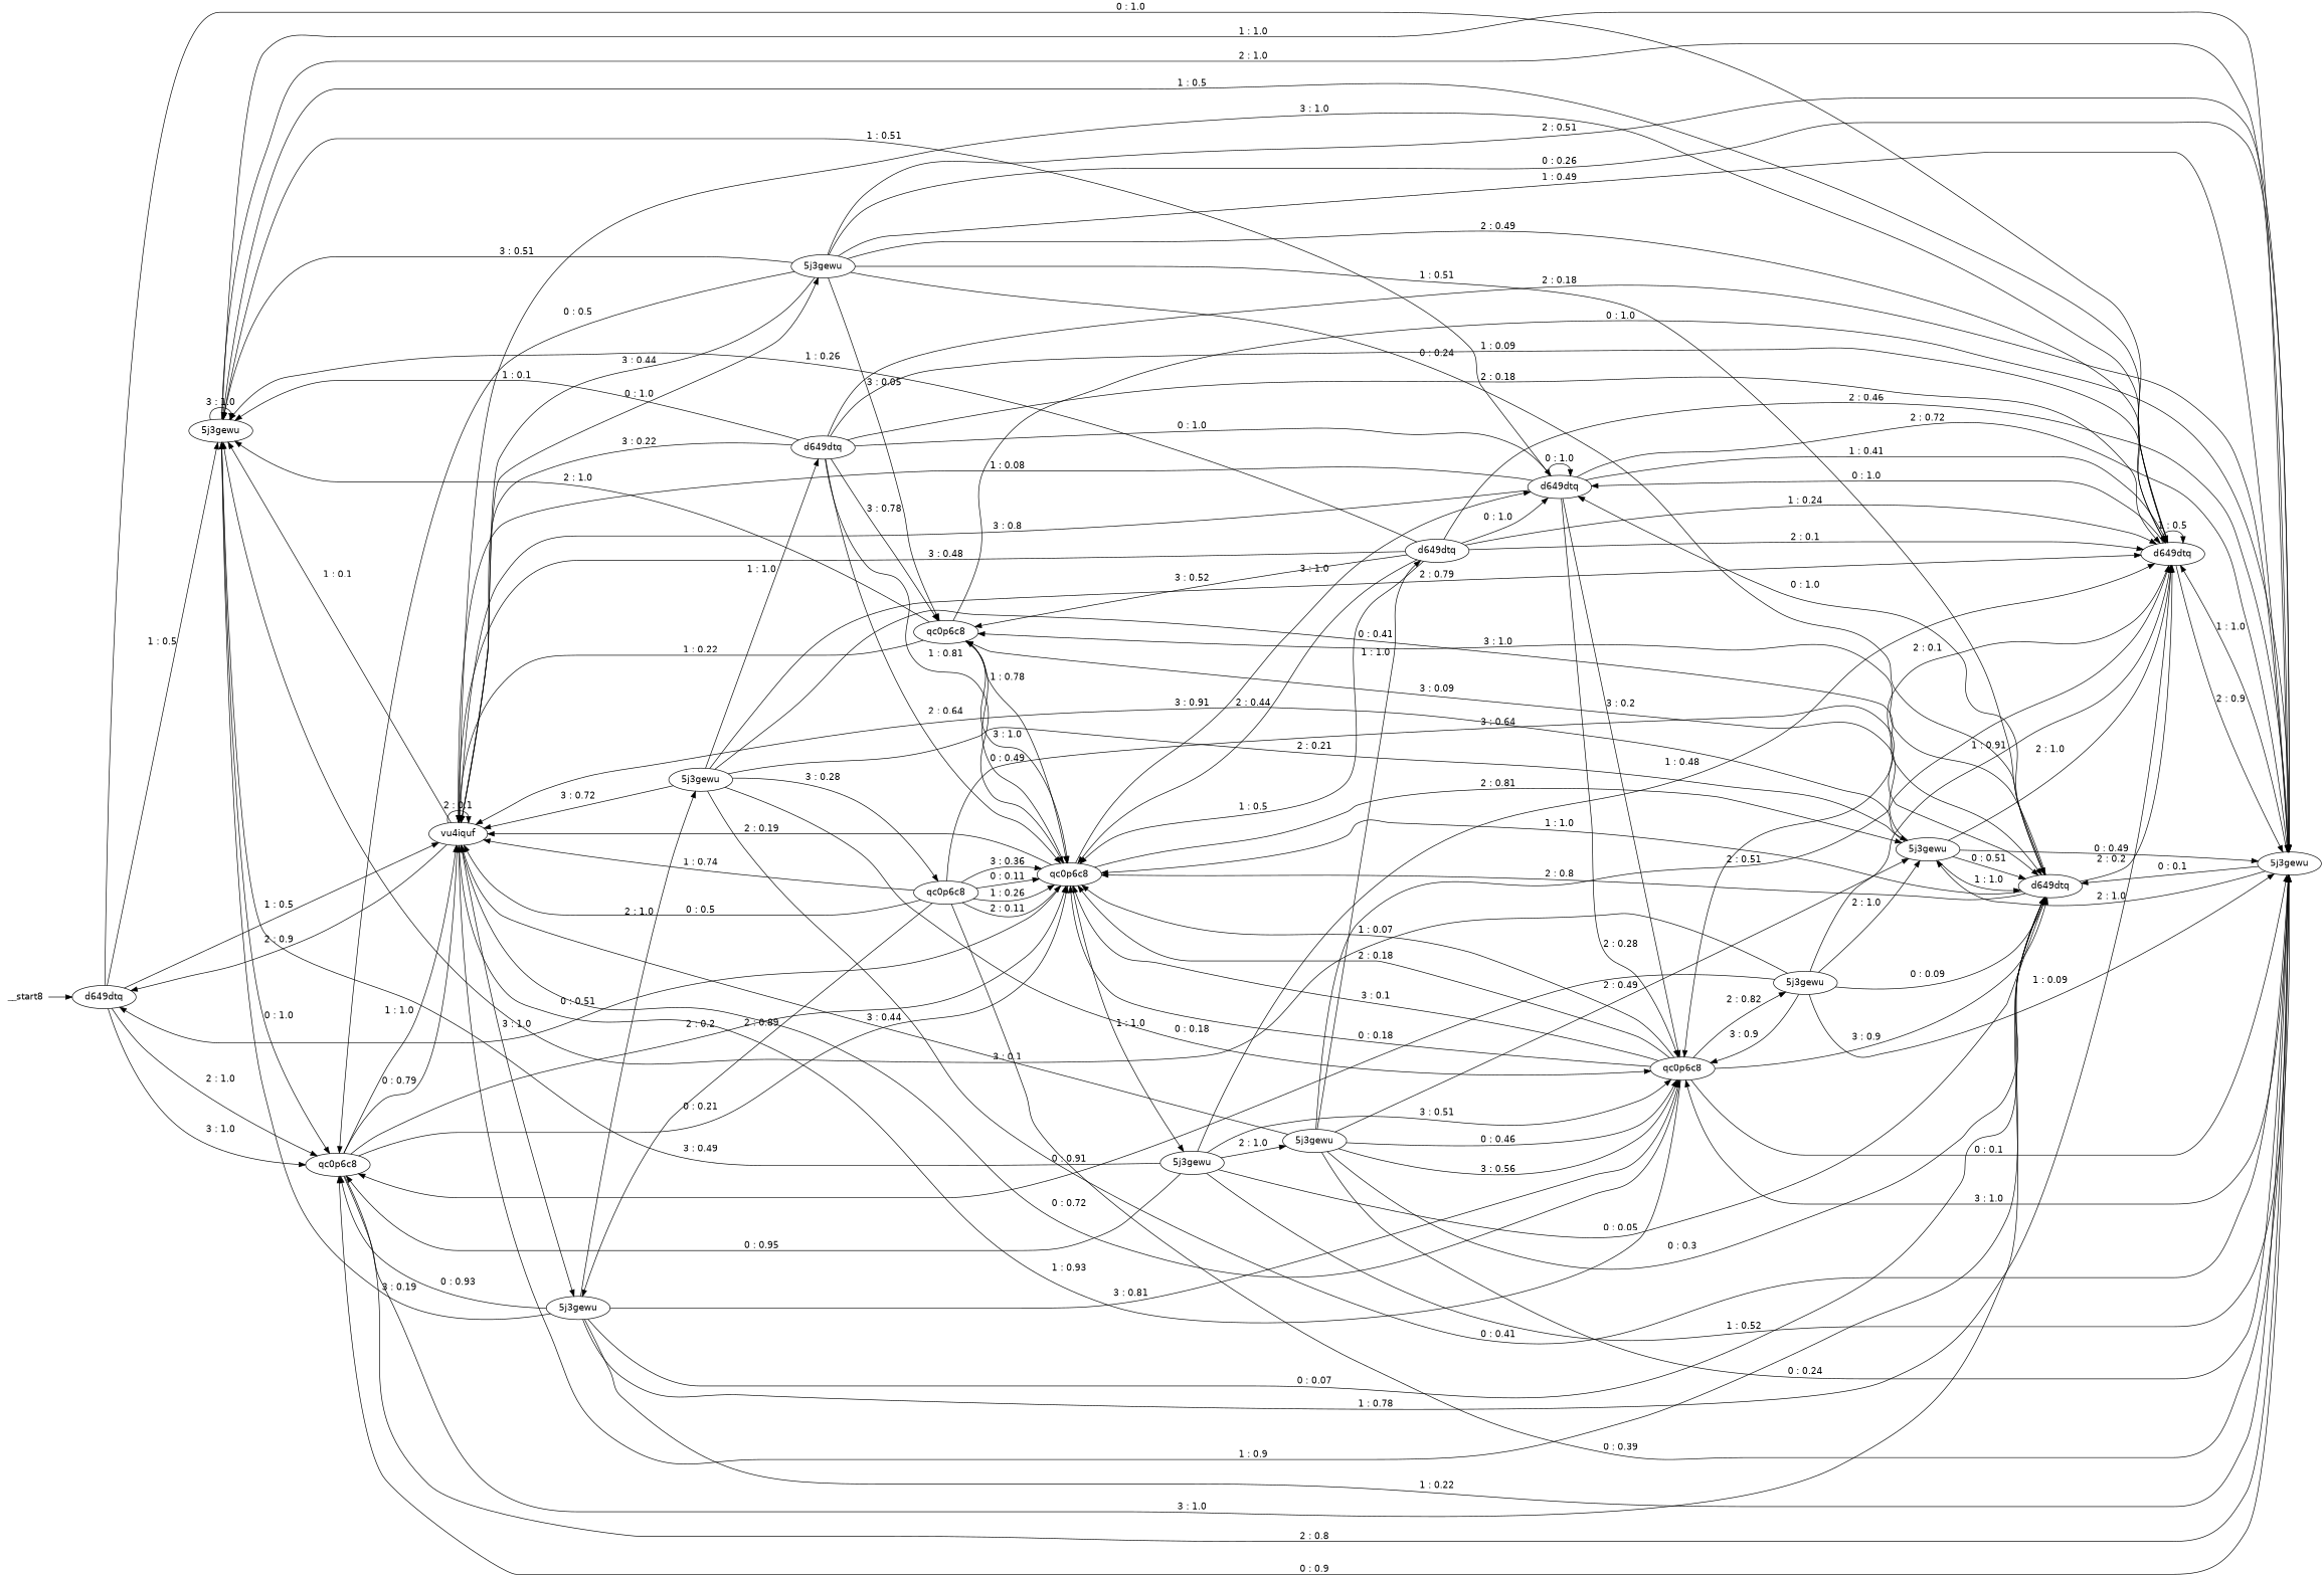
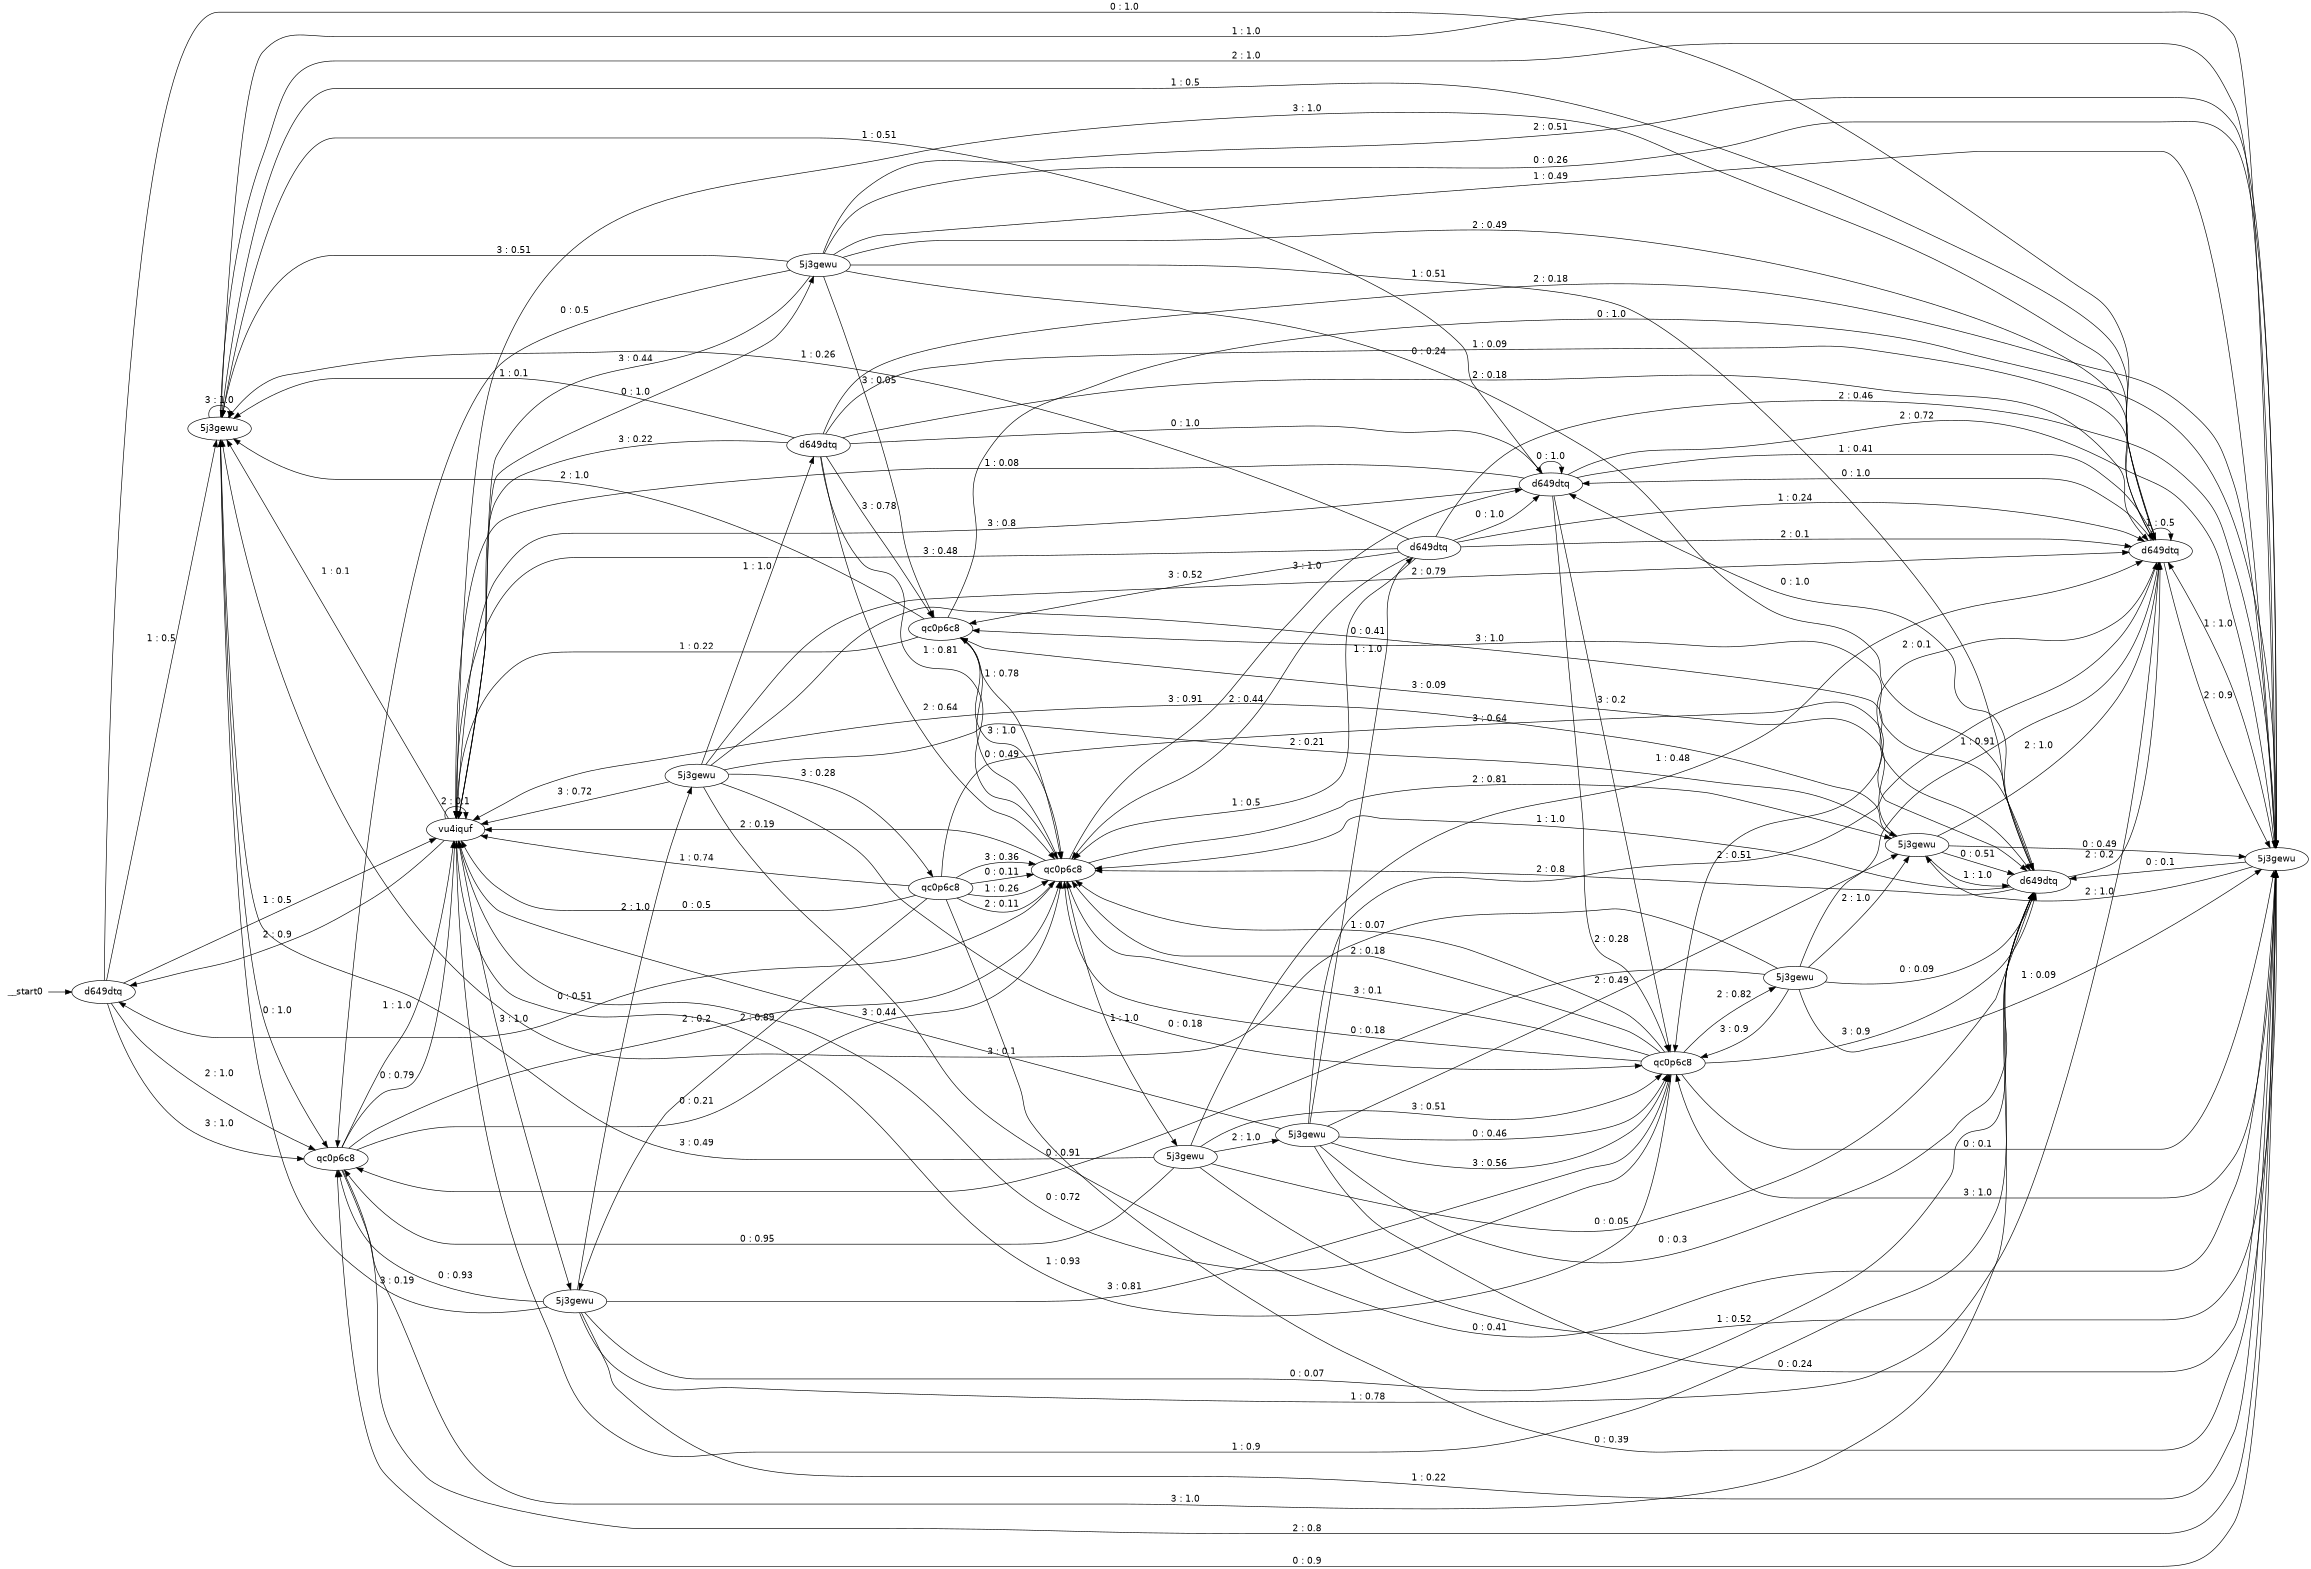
  digraph {
    rankdir=LR
    fontname="DejaVu Sans"
    node [fontname="DejaVu Sans"]
    edge [fontname="DejaVu Sans"]
    n1 [label=d649dtq]
    n2 [label="5j3gewu"]
    n3 [label=vu4iquf]
    n4 [label=d649dtq]
    n5 [label=qc0p6c8]
    n6 [label="5j3gewu"]
    n7 [label=d649dtq]
    n8 [label="5j3gewu"]
    n9 [label="5j3gewu"]
    n10 [label=qc0p6c8]
    n11 [label="5j3gewu"]
    n12 [label=qc0p6c8]
    n13 [label="5j3gewu"]
    n14 [label=d649dtq]
    n15 [label=qc0p6c8]
    n16 [label="5j3gewu"]
    n17 [label="5j3gewu"]
    n18 [label=d649dtq]
    n19 [label=qc0p6c8]
    n20 [label="5j3gewu"]
    n21 [label=d649dtq]
-   __start0 [shape=none label=__start8]
+   __start0 [shape=none]
    n1 -> n2 [label="1 : 0.5"]
    n1 -> n3 [label="1 : 0.5"]
    n1 -> n4 [label="0 : 1.0"]
    n1 -> n5 [label="2 : 1.0"]
    n1 -> n5 [label="3 : 1.0"]
    n2 -> n2 [label="3 : 1.0"]
    n2 -> n5 [label="0 : 1.0"]
    n2 -> n6 [label="1 : 1.0"]
    n2 -> n6 [label="2 : 1.0"]
    n3 -> n1 [label="2 : 0.9"]
    n3 -> n2 [label="1 : 0.1"]
    n3 -> n3 [label="2 : 0.1"]
    n3 -> n7 [label="1 : 0.9"]
    n3 -> n8 [label="3 : 1.0"]
    n3 -> n9 [label="0 : 1.0"]
    n4 -> n2 [label="1 : 0.5"]
    n4 -> n3 [label="3 : 1.0"]
    n4 -> n4 [label="1 : 0.5"]
    n4 -> n6 [label="2 : 0.9"]
    n4 -> n10 [label="2 : 0.1"]
    n4 -> n14 [label="0 : 1.0"]
    n5 -> n3 [label="0 : 0.79"]
    n5 -> n3 [label="1 : 1.0"]
    n5 -> n6 [label="2 : 0.8"]
    n5 -> n7 [label="3 : 1.0"]
    n5 -> n12 [label="0 : 0.21"]
    n5 -> n12 [label="2 : 0.2"]
    n6 -> n4 [label="1 : 1.0"]
    n6 -> n5 [label="0 : 0.9"]
    n6 -> n7 [label="0 : 0.1"]
    n6 -> n10 [label="3 : 1.0"]
    n6 -> n11 [label="2 : 1.0"]
    n7 -> n4 [label="2 : 0.2"]
    n7 -> n12 [label="1 : 1.0"]
    n7 -> n12 [label="2 : 0.8"]
    n7 -> n14 [label="0 : 1.0"]
    n7 -> n15 [label="3 : 1.0"]
    n8 -> n2 [label="3 : 0.19"]
    n8 -> n4 [label="1 : 0.78"]
    n8 -> n5 [label="0 : 0.93"]
    n8 -> n6 [label="1 : 0.22"]
    n8 -> n7 [label="0 : 0.07"]
    n8 -> n10 [label="3 : 0.81"]
    n8 -> n17 [label="2 : 1.0"]
    n9 -> n2 [label="3 : 0.51"]
    n9 -> n3 [label="3 : 0.44"]
    n9 -> n4 [label="2 : 0.49"]
    n9 -> n5 [label="0 : 0.5"]
    n9 -> n6 [label="0 : 0.26"]
    n9 -> n6 [label="1 : 0.49"]
    n9 -> n6 [label="2 : 0.51"]
    n9 -> n7 [label="0 : 0.24"]
    n9 -> n7 [label="1 : 0.51"]
    n9 -> n15 [label="3 : 0.05"]
    n10 -> n3 [label="0 : 0.72"]
    n10 -> n3 [label="1 : 0.93"]
    n10 -> n6 [label="0 : 0.1"]
    n10 -> n7 [label="3 : 0.9"]
    n10 -> n12 [label="0 : 0.18"]
    n10 -> n12 [label="1 : 0.07"]
    n10 -> n12 [label="2 : 0.18"]
    n10 -> n12 [label="3 : 0.1"]
    n10 -> n13 [label="2 : 0.82"]
    n11 -> n3 [label="3 : 0.91"]
    n11 -> n4 [label="2 : 1.0"]
    n11 -> n6 [label="0 : 0.49"]
    n11 -> n7 [label="0 : 0.51"]
    n11 -> n7 [label="1 : 1.0"]
    n11 -> n15 [label="3 : 0.09"]
    n12 -> n1 [label="0 : 0.51"]
    n12 -> n3 [label="2 : 0.19"]
    n12 -> n11 [label="2 : 0.81"]
    n12 -> n14 [label="3 : 1.0"]
    n12 -> n15 [label="0 : 0.49"]
    n12 -> n16 [label="1 : 1.0"]
    n13 -> n2 [label="3 : 0.1"]
    n13 -> n4 [label="1 : 0.91"]
    n13 -> n5 [label="0 : 0.91"]
    n13 -> n6 [label="1 : 0.09"]
    n13 -> n7 [label="0 : 0.09"]
    n13 -> n10 [label="3 : 0.9"]
    n13 -> n11 [label="2 : 1.0"]
    n14 -> n2 [label="1 : 0.51"]
    n14 -> n3 [label="1 : 0.08"]
    n14 -> n3 [label="3 : 0.8"]
    n14 -> n4 [label="1 : 0.41"]
    n14 -> n6 [label="2 : 0.72"]
    n14 -> n10 [label="2 : 0.28"]
    n14 -> n10 [label="3 : 0.2"]
    n14 -> n14 [label="0 : 1.0"]
    n15 -> n2 [label="2 : 1.0"]
    n15 -> n3 [label="1 : 0.22"]
    n15 -> n6 [label="0 : 1.0"]
    n15 -> n12 [label="1 : 0.78"]
    n15 -> n12 [label="3 : 1.0"]
    n16 -> n2 [label="3 : 0.49"]
    n16 -> n4 [label="1 : 0.48"]
    n16 -> n5 [label="0 : 0.95"]
    n16 -> n6 [label="1 : 0.52"]
    n16 -> n7 [label="0 : 0.05"]
    n16 -> n10 [label="3 : 0.51"]
    n16 -> n20 [label="2 : 1.0"]
    n17 -> n3 [label="3 : 0.72"]
    n17 -> n4 [label="2 : 0.79"]
    n17 -> n6 [label="0 : 0.41"]
    n17 -> n7 [label="0 : 0.41"]
    n17 -> n10 [label="0 : 0.18"]
    n17 -> n11 [label="2 : 0.21"]
    n17 -> n18 [label="1 : 1.0"]
    n17 -> n19 [label="3 : 0.28"]
    n18 -> n2 [label="1 : 0.1"]
    n18 -> n3 [label="3 : 0.22"]
    n18 -> n4 [label="1 : 0.09"]
    n18 -> n4 [label="2 : 0.18"]
    n18 -> n6 [label="2 : 0.18"]
    n18 -> n12 [label="1 : 0.81"]
    n18 -> n12 [label="2 : 0.64"]
    n18 -> n14 [label="0 : 1.0"]
    n18 -> n15 [label="3 : 0.78"]
    n19 -> n3 [label="0 : 0.5"]
    n19 -> n3 [label="1 : 0.74"]
    n19 -> n6 [label="0 : 0.39"]
    n19 -> n7 [label="3 : 0.64"]
    n19 -> n8 [label="2 : 0.89"]
    n19 -> n12 [label="0 : 0.11"]
    n19 -> n12 [label="1 : 0.26"]
    n19 -> n12 [label="2 : 0.11"]
    n19 -> n12 [label="3 : 0.36"]
    n20 -> n3 [label="3 : 0.44"]
    n20 -> n4 [label="2 : 0.51"]
    n20 -> n6 [label="0 : 0.24"]
    n20 -> n7 [label="0 : 0.3"]
    n20 -> n10 [label="0 : 0.46"]
    n20 -> n10 [label="3 : 0.56"]
    n20 -> n11 [label="2 : 0.49"]
    n20 -> n21 [label="1 : 1.0"]
    n21 -> n2 [label="1 : 0.26"]
    n21 -> n3 [label="3 : 0.48"]
    n21 -> n4 [label="1 : 0.24"]
    n21 -> n4 [label="2 : 0.1"]
    n21 -> n6 [label="2 : 0.46"]
    n21 -> n12 [label="1 : 0.5"]
    n21 -> n12 [label="2 : 0.44"]
    n21 -> n14 [label="0 : 1.0"]
    n21 -> n15 [label="3 : 0.52"]
    __start0 -> n1
  }
